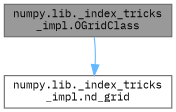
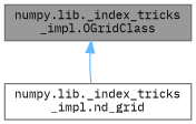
  digraph {
    fontname="IBM Plex Mono"
    node [color=gray40 fontname="IBM Plex Mono" fontsize=10 shape=box style=filled]
    n1 [fillcolor=grey60 fontcolor=black height=0.2 label="numpy.lib._index_tricks\l_impl.OGridClass" width=0.4]
    n2 [fillcolor=white height=0.2 label="numpy.lib._index_tricks\l_impl.nd_grid" width=0.4]
-   n2 -> n1 [color=steelblue1 dir=back fontname="IBM Plex Mono" fontsize=10 labelfontname=Helvetica labelfontsize=10 style=solid]
+   n1 -> n2 [color=steelblue1 dir=back fontname="IBM Plex Mono" fontsize=10 labelfontname=Helvetica labelfontsize=10 style=solid]
  }
